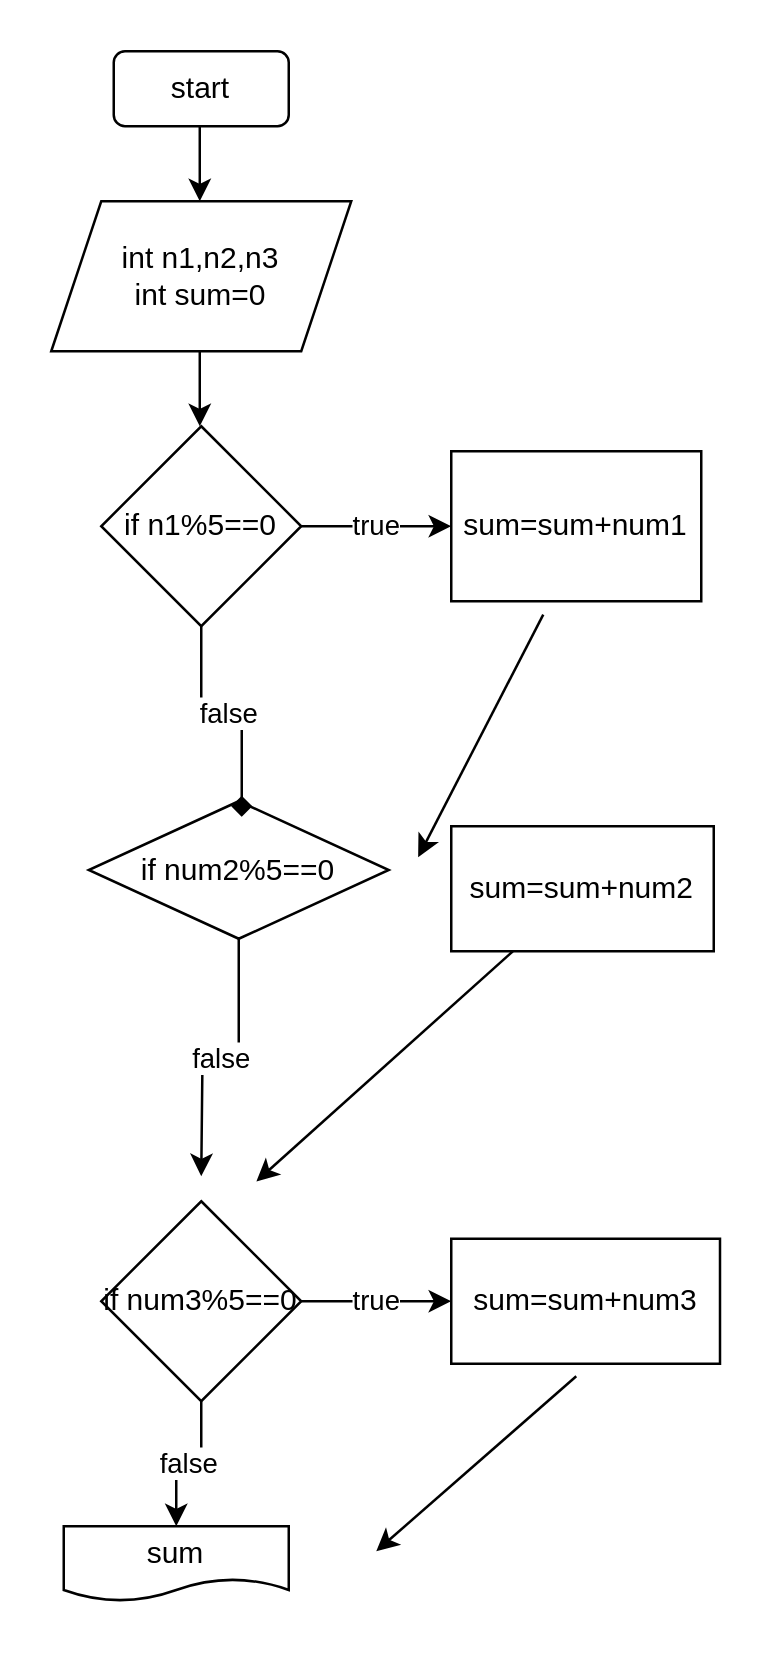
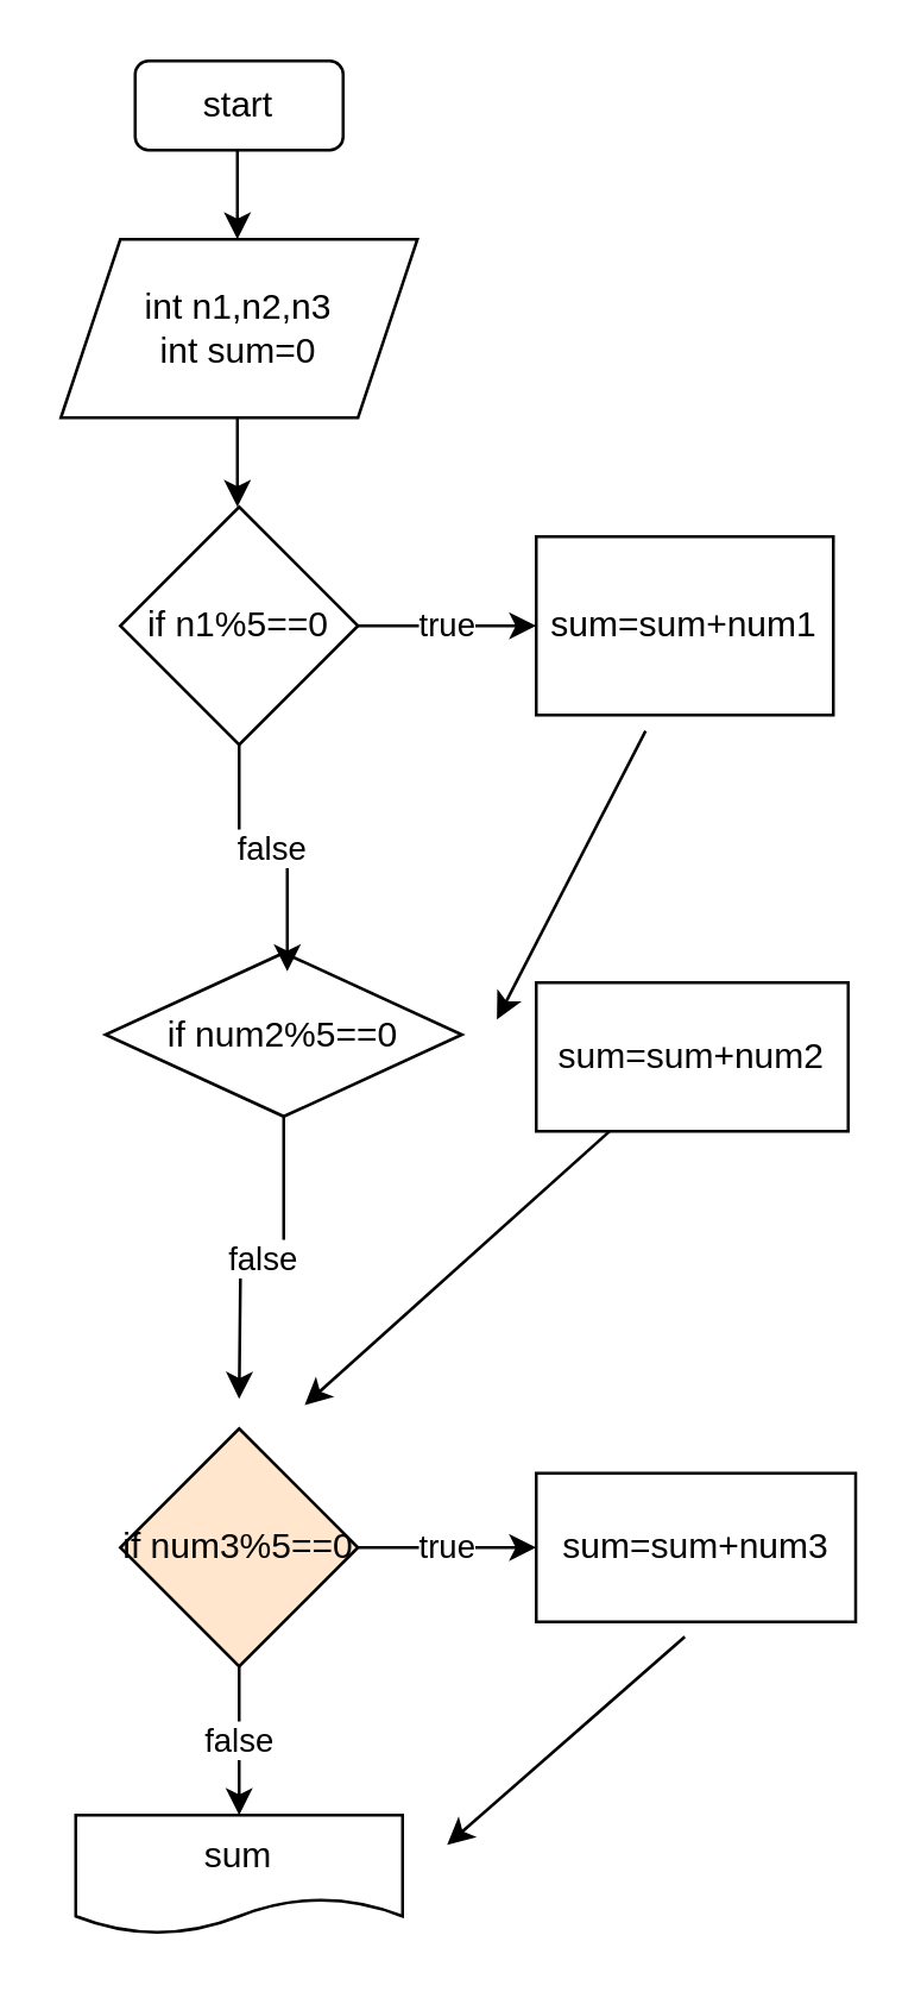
  <mxCell id="0" />
  <mxCell id="1" parent="0" />
  <mxCell id="2" value="start" style="rounded=1;whiteSpace=wrap;html=1;" vertex="1" parent="1"><mxGeometry x="45" y="20" width="70" height="30" as="geometry" /></mxCell>
  <mxCell id="3" value="int n1,n2,n3&lt;br&gt;int sum=0" style="shape=parallelogram;perimeter=parallelogramPerimeter;whiteSpace=wrap;html=1;fixedSize=1;" vertex="1" parent="1"><mxGeometry x="20" y="80" width="120" height="60" as="geometry" /></mxCell>
  <mxCell id="4" value="true" style="edgeStyle=orthogonalEdgeStyle;rounded=0;orthogonalLoop=1;jettySize=auto;html=1;" edge="1" parent="1" source="5"><mxGeometry relative="1" as="geometry"><mxPoint x="180" y="210" as="targetPoint" /></mxGeometry></mxCell>
  <mxCell id="5" value="if n1%5==0" style="rhombus;whiteSpace=wrap;html=1;" vertex="1" parent="1"><mxGeometry x="40" y="170" width="80" height="80" as="geometry" /></mxCell>
  <mxCell id="6" value="false" style="edgeStyle=orthogonalEdgeStyle;rounded=0;orthogonalLoop=1;jettySize=auto;html=1;" edge="1" parent="1" source="7"><mxGeometry relative="1" as="geometry"><mxPoint x="80" y="470" as="targetPoint" /></mxGeometry></mxCell>
  <mxCell id="7" value="if num2%5==0" style="rhombus;whiteSpace=wrap;html=1;" vertex="1" parent="1"><mxGeometry x="35" y="320" width="120" height="55" as="geometry" /></mxCell>
  <mxCell id="8" value="sum=sum+num1" style="rounded=0;whiteSpace=wrap;html=1;" vertex="1" parent="1"><mxGeometry x="180" y="180" width="100" height="60" as="geometry" /></mxCell>
- <mxCell id="9" value="false" style="edgeStyle=orthogonalEdgeStyle;rounded=0;orthogonalLoop=1;jettySize=auto;html=1;entryX=0.51;entryY=0.113;entryDx=0;entryDy=0;entryPerimeter=0;endArrow=diamond;" edge="1" parent="1" source="5" target="7"><mxGeometry relative="1" as="geometry" /></mxCell>
+ <mxCell id="9" value="false" style="edgeStyle=orthogonalEdgeStyle;rounded=0;orthogonalLoop=1;jettySize=auto;html=1;entryX=0.51;entryY=0.113;entryDx=0;entryDy=0;entryPerimeter=0;" edge="1" parent="1" source="5" target="7"><mxGeometry relative="1" as="geometry" /></mxCell>
  <mxCell id="10" value="" style="endArrow=classic;html=1;rounded=0;exitX=0.368;exitY=1.089;exitDx=0;exitDy=0;exitPerimeter=0;entryX=1.098;entryY=0.407;entryDx=0;entryDy=0;entryPerimeter=0;" edge="1" parent="1" source="8" target="7"><mxGeometry width="50" height="50" relative="1" as="geometry"><mxPoint x="170" y="320" as="sourcePoint" /><mxPoint x="220" y="270" as="targetPoint" /></mxGeometry></mxCell>
  <mxCell id="11" value="true" style="edgeStyle=orthogonalEdgeStyle;rounded=0;orthogonalLoop=1;jettySize=auto;html=1;entryX=0;entryY=0.5;entryDx=0;entryDy=0;" edge="1" parent="1" source="13" target="19"><mxGeometry relative="1" as="geometry" /></mxCell>
  <mxCell id="12" value="false" style="edgeStyle=orthogonalEdgeStyle;rounded=0;orthogonalLoop=1;jettySize=auto;html=1;" edge="1" parent="1" source="13" target="20"><mxGeometry relative="1" as="geometry"><mxPoint x="80" y="640" as="targetPoint" /></mxGeometry></mxCell>
- <mxCell id="13" value="if num3%5==0" style="rhombus;whiteSpace=wrap;html=1;" vertex="1" parent="1"><mxGeometry x="40" y="480" width="80" height="80" as="geometry" /></mxCell>
+ <mxCell id="13" value="if num3%5==0" style="rhombus;whiteSpace=wrap;html=1;fillColor=#ffe6cc;" vertex="1" parent="1"><mxGeometry x="40" y="480" width="80" height="80" as="geometry" /></mxCell>
  <mxCell id="14" value="" style="endArrow=classic;html=1;rounded=0;" edge="1" parent="1" source="18"><mxGeometry width="50" height="50" relative="1" as="geometry"><mxPoint x="240" y="360" as="sourcePoint" /><mxPoint x="102.069" y="472.069" as="targetPoint" /></mxGeometry></mxCell>
  <mxCell id="15" value="" style="endArrow=classic;html=1;rounded=0;" edge="1" parent="1"><mxGeometry width="50" height="50" relative="1" as="geometry"><mxPoint x="79.41" y="50" as="sourcePoint" /><mxPoint x="79.41" y="80" as="targetPoint" /><Array as="points"><mxPoint x="79.41" y="60" /></Array></mxGeometry></mxCell>
  <mxCell id="16" value="" style="endArrow=classic;html=1;rounded=0;" edge="1" parent="1"><mxGeometry width="50" height="50" relative="1" as="geometry"><mxPoint x="79.41" y="140" as="sourcePoint" /><mxPoint x="79.41" y="170" as="targetPoint" /><Array as="points"><mxPoint x="79.41" y="150" /></Array></mxGeometry></mxCell>
  <mxCell id="17" value="" style="endArrow=classic;html=1;rounded=0;" edge="1" parent="1" target="18"><mxGeometry width="50" height="50" relative="1" as="geometry"><mxPoint x="240" y="360" as="sourcePoint" /><mxPoint x="102.069" y="472.069" as="targetPoint" /></mxGeometry></mxCell>
  <mxCell id="18" value="sum=sum+num2" style="rounded=0;whiteSpace=wrap;html=1;" vertex="1" parent="1"><mxGeometry x="180" y="330" width="105" height="50" as="geometry" /></mxCell>
  <mxCell id="19" value="sum=sum+num3" style="rounded=0;whiteSpace=wrap;html=1;" vertex="1" parent="1"><mxGeometry x="180" y="495" width="107.5" height="50" as="geometry" /></mxCell>
- <mxCell id="20" value="sum" style="shape=document;whiteSpace=wrap;html=1;boundedLbl=1;" vertex="1" parent="1"><mxGeometry x="25" y="610" width="90" height="30" as="geometry" /></mxCell>
+ <mxCell id="20" value="sum" style="shape=document;whiteSpace=wrap;html=1;boundedLbl=1;" vertex="1" parent="1"><mxGeometry x="25" y="610" width="110" height="40" as="geometry" /></mxCell>
  <mxCell id="21" value="" style="endArrow=classic;html=1;rounded=0;" edge="1" parent="1"><mxGeometry width="50" height="50" relative="1" as="geometry"><mxPoint x="230" y="550" as="sourcePoint" /><mxPoint x="150" y="620" as="targetPoint" /></mxGeometry></mxCell>
